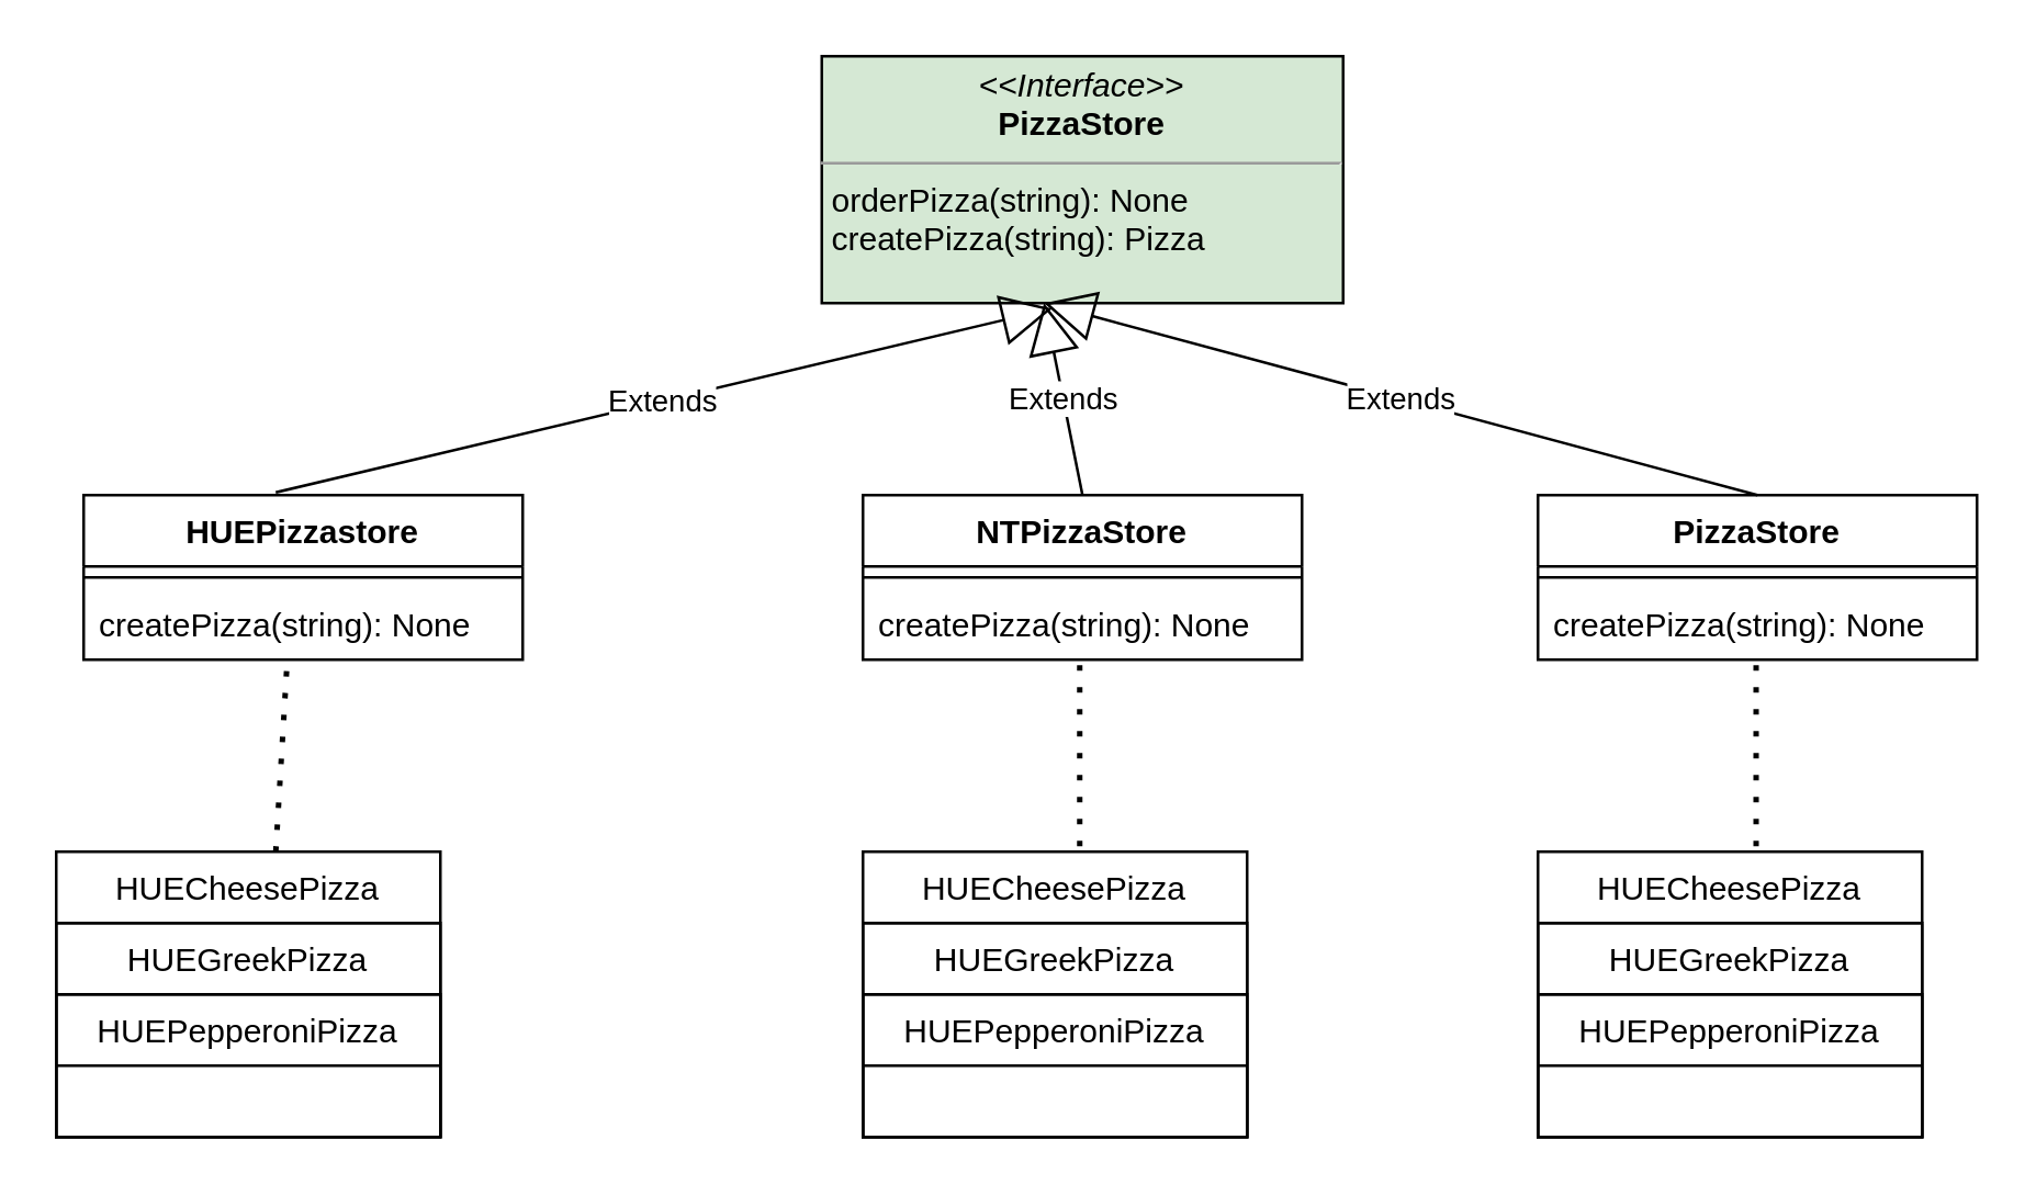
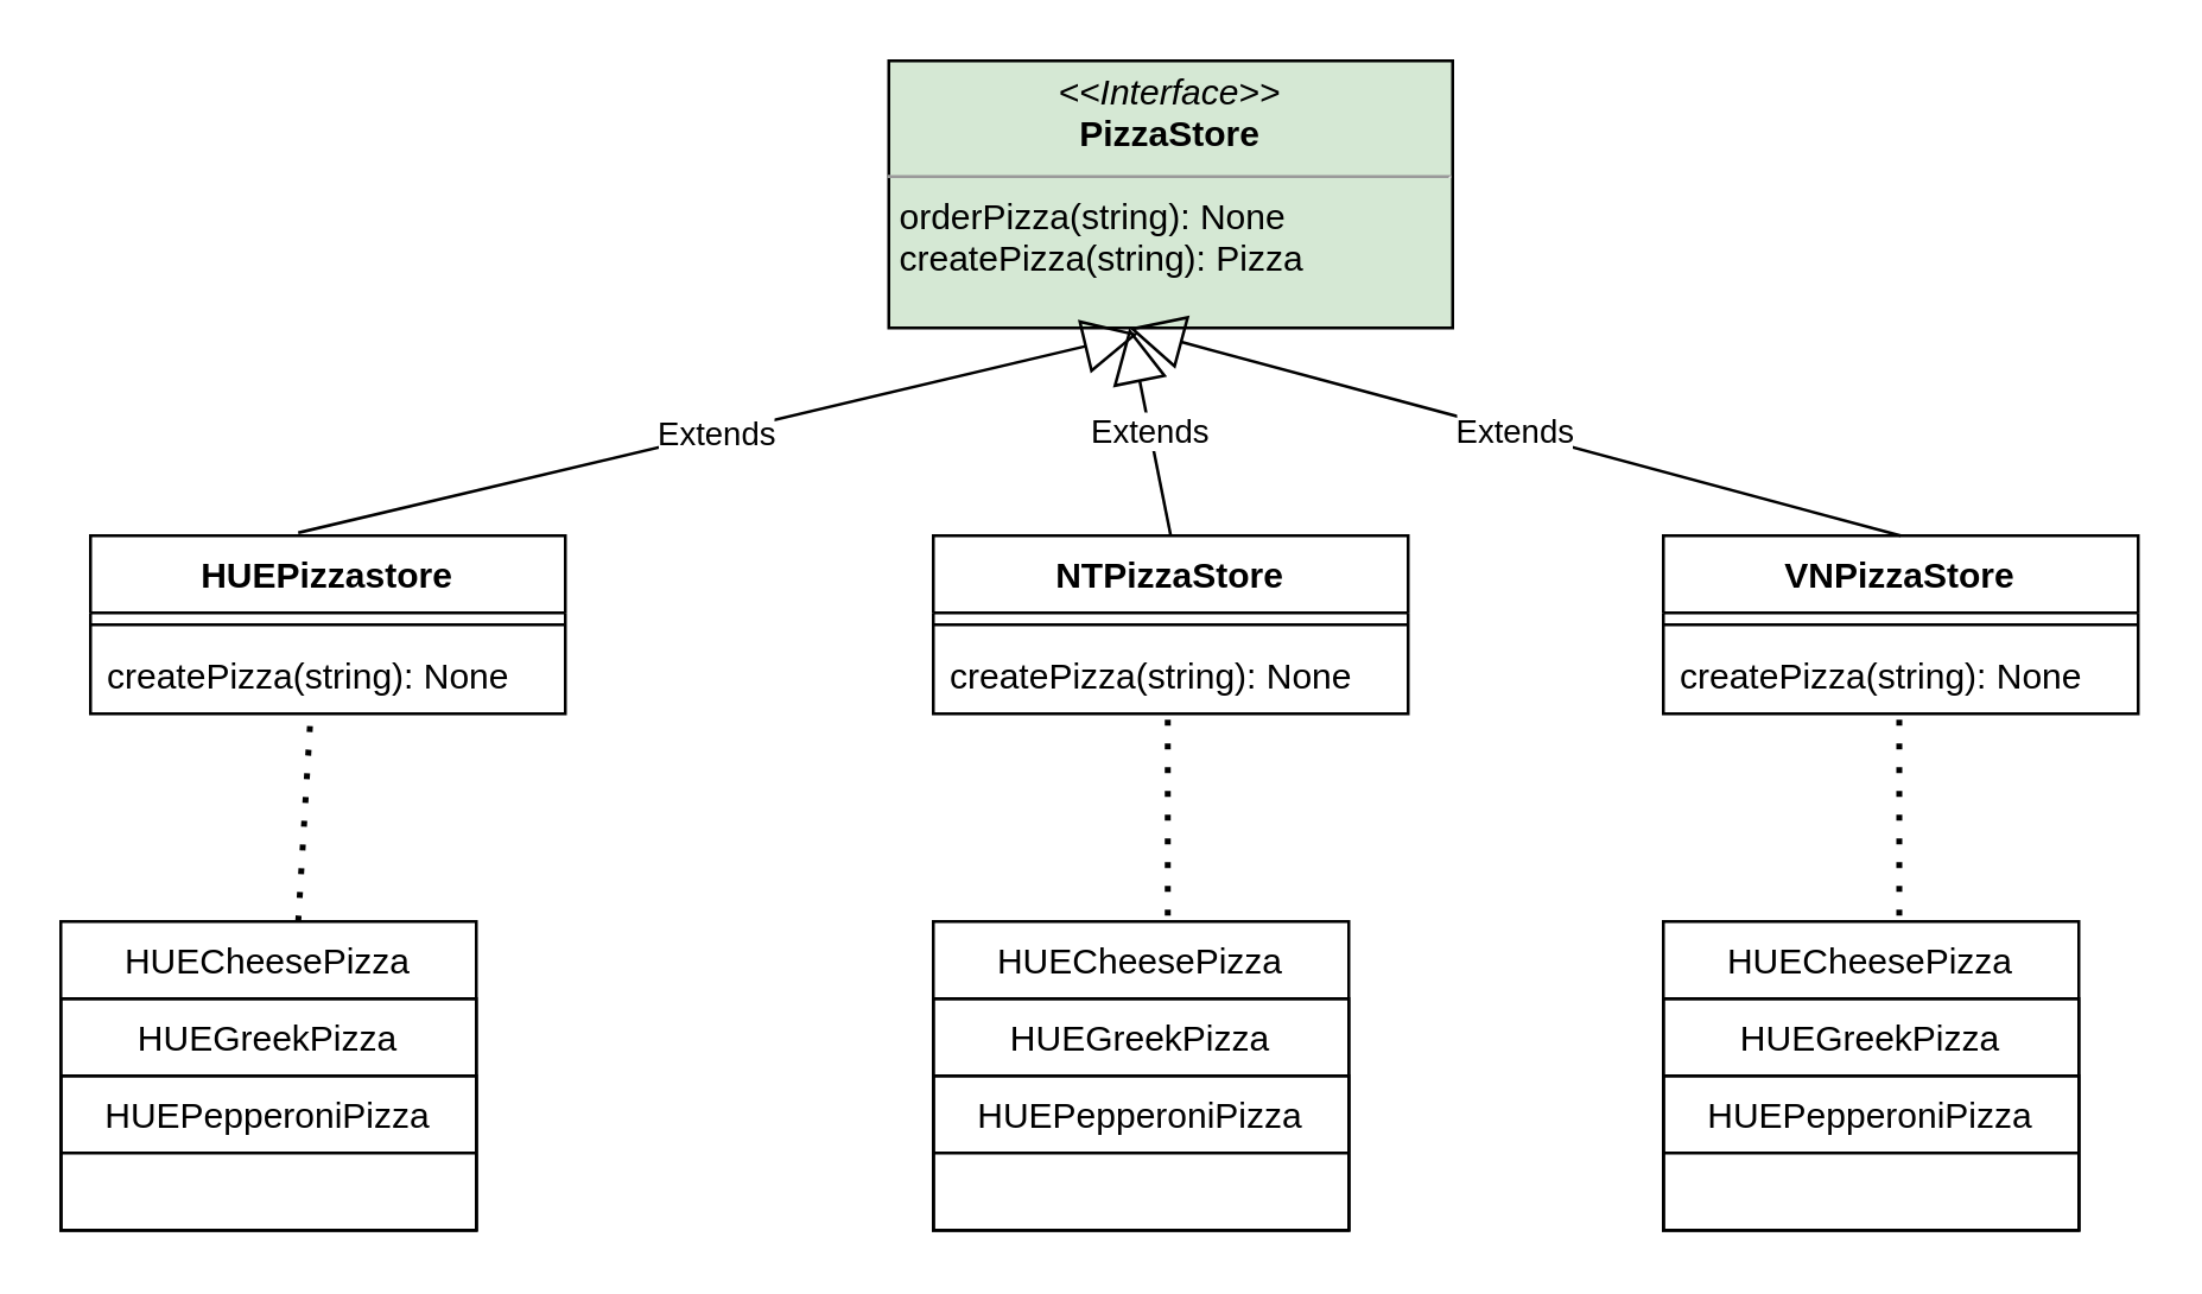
  <mxCell id="0" />
  <mxCell id="1" parent="0" />
  <mxCell id="2" value="&lt;p style=&quot;margin:0px;margin-top:4px;text-align:center;&quot;&gt;&lt;i&gt;&amp;lt;&amp;lt;Interface&amp;gt;&amp;gt;&lt;/i&gt;&lt;br&gt;&lt;b&gt;PizzaStore&lt;/b&gt;&lt;/p&gt;&lt;hr size=&quot;1&quot;&gt;&lt;p style=&quot;margin:0px;margin-left:4px;&quot;&gt;&lt;/p&gt;&lt;p style=&quot;margin:0px;margin-left:4px;&quot;&gt;orderPizza(string): None&lt;br&gt;createPizza(string): Pizza&lt;/p&gt;" style="verticalAlign=top;align=left;overflow=fill;fontSize=12;fontFamily=Helvetica;html=1;fillColor=#d5e8d4;" vertex="1" parent="1"><mxGeometry x="299" y="20" width="190" height="90" as="geometry" /></mxCell>
  <mxCell id="3" value="HUEPizzastore" style="swimlane;fontStyle=1;align=center;verticalAlign=top;childLayout=stackLayout;horizontal=1;startSize=26;horizontalStack=0;resizeParent=1;resizeParentMax=0;resizeLast=0;collapsible=1;marginBottom=0;" vertex="1" parent="1"><mxGeometry x="30" y="180" width="160" height="60" as="geometry" /></mxCell>
  <mxCell id="4" value="" style="line;strokeWidth=1;fillColor=none;align=left;verticalAlign=middle;spacingTop=-1;spacingLeft=3;spacingRight=3;rotatable=0;labelPosition=right;points=[];portConstraint=eastwest;" vertex="1" parent="3"><mxGeometry y="26" width="160" height="8" as="geometry" /></mxCell>
  <mxCell id="5" value="createPizza(string): None" style="text;strokeColor=none;fillColor=none;align=left;verticalAlign=top;spacingLeft=4;spacingRight=4;overflow=hidden;rotatable=0;points=[[0,0.5],[1,0.5]];portConstraint=eastwest;" vertex="1" parent="3"><mxGeometry y="34" width="160" height="26" as="geometry" /></mxCell>
  <mxCell id="6" value="NTPizzaStore" style="swimlane;fontStyle=1;align=center;verticalAlign=top;childLayout=stackLayout;horizontal=1;startSize=26;horizontalStack=0;resizeParent=1;resizeParentMax=0;resizeLast=0;collapsible=1;marginBottom=0;" vertex="1" parent="1"><mxGeometry x="314" y="180" width="160" height="60" as="geometry" /></mxCell>
  <mxCell id="7" value="" style="line;strokeWidth=1;fillColor=none;align=left;verticalAlign=middle;spacingTop=-1;spacingLeft=3;spacingRight=3;rotatable=0;labelPosition=right;points=[];portConstraint=eastwest;" vertex="1" parent="6"><mxGeometry y="26" width="160" height="8" as="geometry" /></mxCell>
  <mxCell id="8" value="createPizza(string): None" style="text;strokeColor=none;fillColor=none;align=left;verticalAlign=top;spacingLeft=4;spacingRight=4;overflow=hidden;rotatable=0;points=[[0,0.5],[1,0.5]];portConstraint=eastwest;" vertex="1" parent="6"><mxGeometry y="34" width="160" height="26" as="geometry" /></mxCell>
- <mxCell id="9" value="PizzaStore" style="swimlane;fontStyle=1;align=center;verticalAlign=top;childLayout=stackLayout;horizontal=1;startSize=26;horizontalStack=0;resizeParent=1;resizeParentMax=0;resizeLast=0;collapsible=1;marginBottom=0;" vertex="1" parent="1"><mxGeometry x="560" y="180" width="160" height="60" as="geometry" /></mxCell>
+ <mxCell id="9" value="VNPizzaStore" style="swimlane;fontStyle=1;align=center;verticalAlign=top;childLayout=stackLayout;horizontal=1;startSize=26;horizontalStack=0;resizeParent=1;resizeParentMax=0;resizeLast=0;collapsible=1;marginBottom=0;" vertex="1" parent="1"><mxGeometry x="560" y="180" width="160" height="60" as="geometry" /></mxCell>
  <mxCell id="10" value="" style="line;strokeWidth=1;fillColor=none;align=left;verticalAlign=middle;spacingTop=-1;spacingLeft=3;spacingRight=3;rotatable=0;labelPosition=right;points=[];portConstraint=eastwest;" vertex="1" parent="9"><mxGeometry y="26" width="160" height="8" as="geometry" /></mxCell>
  <mxCell id="11" value="createPizza(string): None" style="text;strokeColor=none;fillColor=none;align=left;verticalAlign=top;spacingLeft=4;spacingRight=4;overflow=hidden;rotatable=0;points=[[0,0.5],[1,0.5]];portConstraint=eastwest;" vertex="1" parent="9"><mxGeometry y="34" width="160" height="26" as="geometry" /></mxCell>
  <mxCell id="12" value="Extends" style="endArrow=block;endSize=16;endFill=0;html=1;rounded=0;entryX=0.442;entryY=1.022;entryDx=0;entryDy=0;entryPerimeter=0;" edge="1" parent="1" target="2"><mxGeometry width="160" relative="1" as="geometry"><mxPoint x="100" y="179" as="sourcePoint" /><mxPoint x="260" y="179" as="targetPoint" /></mxGeometry></mxCell>
  <mxCell id="13" value="Extends" style="endArrow=block;endSize=16;endFill=0;html=1;rounded=0;exitX=0.5;exitY=0;exitDx=0;exitDy=0;" edge="1" parent="1" source="6"><mxGeometry width="160" relative="1" as="geometry"><mxPoint x="110" y="189" as="sourcePoint" /><mxPoint x="380" y="110" as="targetPoint" /></mxGeometry></mxCell>
  <mxCell id="14" value="Extends" style="endArrow=block;endSize=16;endFill=0;html=1;rounded=0;exitX=0.5;exitY=0;exitDx=0;exitDy=0;" edge="1" parent="1" source="9"><mxGeometry width="160" relative="1" as="geometry"><mxPoint x="404" y="190" as="sourcePoint" /><mxPoint x="380" y="110" as="targetPoint" /></mxGeometry></mxCell>
  <mxCell id="15" value="HUECheesePizza" style="swimlane;fontStyle=0;childLayout=stackLayout;horizontal=1;startSize=26;fillColor=none;horizontalStack=0;resizeParent=1;resizeParentMax=0;resizeLast=0;collapsible=1;marginBottom=0;" vertex="1" parent="1"><mxGeometry x="20" y="310" width="140" height="104" as="geometry" /></mxCell>
  <mxCell id="16" value="HUEGreekPizza" style="swimlane;fontStyle=0;childLayout=stackLayout;horizontal=1;startSize=26;fillColor=none;horizontalStack=0;resizeParent=1;resizeParentMax=0;resizeLast=0;collapsible=1;marginBottom=0;" vertex="1" parent="15"><mxGeometry y="26" width="140" height="78" as="geometry" /></mxCell>
  <mxCell id="17" value="HUEPepperoniPizza" style="swimlane;fontStyle=0;childLayout=stackLayout;horizontal=1;startSize=26;fillColor=none;horizontalStack=0;resizeParent=1;resizeParentMax=0;resizeLast=0;collapsible=1;marginBottom=0;" vertex="1" parent="16"><mxGeometry y="26" width="140" height="52" as="geometry" /></mxCell>
  <mxCell id="18" value="HUECheesePizza" style="swimlane;fontStyle=0;childLayout=stackLayout;horizontal=1;startSize=26;fillColor=none;horizontalStack=0;resizeParent=1;resizeParentMax=0;resizeLast=0;collapsible=1;marginBottom=0;" vertex="1" parent="1"><mxGeometry x="314" y="310" width="140" height="104" as="geometry" /></mxCell>
  <mxCell id="19" value="HUEGreekPizza" style="swimlane;fontStyle=0;childLayout=stackLayout;horizontal=1;startSize=26;fillColor=none;horizontalStack=0;resizeParent=1;resizeParentMax=0;resizeLast=0;collapsible=1;marginBottom=0;" vertex="1" parent="18"><mxGeometry y="26" width="140" height="78" as="geometry" /></mxCell>
  <mxCell id="20" value="HUEPepperoniPizza" style="swimlane;fontStyle=0;childLayout=stackLayout;horizontal=1;startSize=26;fillColor=none;horizontalStack=0;resizeParent=1;resizeParentMax=0;resizeLast=0;collapsible=1;marginBottom=0;" vertex="1" parent="19"><mxGeometry y="26" width="140" height="52" as="geometry" /></mxCell>
  <mxCell id="21" value="HUECheesePizza" style="swimlane;fontStyle=0;childLayout=stackLayout;horizontal=1;startSize=26;fillColor=none;horizontalStack=0;resizeParent=1;resizeParentMax=0;resizeLast=0;collapsible=1;marginBottom=0;" vertex="1" parent="1"><mxGeometry x="560" y="310" width="140" height="104" as="geometry" /></mxCell>
  <mxCell id="22" value="HUEGreekPizza" style="swimlane;fontStyle=0;childLayout=stackLayout;horizontal=1;startSize=26;fillColor=none;horizontalStack=0;resizeParent=1;resizeParentMax=0;resizeLast=0;collapsible=1;marginBottom=0;" vertex="1" parent="21"><mxGeometry y="26" width="140" height="78" as="geometry" /></mxCell>
  <mxCell id="23" value="HUEPepperoniPizza" style="swimlane;fontStyle=0;childLayout=stackLayout;horizontal=1;startSize=26;fillColor=none;horizontalStack=0;resizeParent=1;resizeParentMax=0;resizeLast=0;collapsible=1;marginBottom=0;" vertex="1" parent="22"><mxGeometry y="26" width="140" height="52" as="geometry" /></mxCell>
  <mxCell id="24" value="" style="endArrow=none;dashed=1;html=1;dashPattern=1 3;strokeWidth=2;rounded=0;entryX=0.463;entryY=1.077;entryDx=0;entryDy=0;entryPerimeter=0;" edge="1" parent="1" target="5"><mxGeometry width="50" height="50" relative="1" as="geometry"><mxPoint x="100" y="310" as="sourcePoint" /><mxPoint x="115" y="240" as="targetPoint" /></mxGeometry></mxCell>
  <mxCell id="25" value="" style="endArrow=none;dashed=1;html=1;dashPattern=1 3;strokeWidth=2;rounded=0;" edge="1" parent="1"><mxGeometry width="50" height="50" relative="1" as="geometry"><mxPoint x="393" y="308" as="sourcePoint" /><mxPoint x="393" y="240" as="targetPoint" /></mxGeometry></mxCell>
  <mxCell id="26" value="" style="endArrow=none;dashed=1;html=1;dashPattern=1 3;strokeWidth=2;rounded=0;" edge="1" parent="1"><mxGeometry width="50" height="50" relative="1" as="geometry"><mxPoint x="639.5" y="308" as="sourcePoint" /><mxPoint x="639.5" y="240" as="targetPoint" /></mxGeometry></mxCell>
